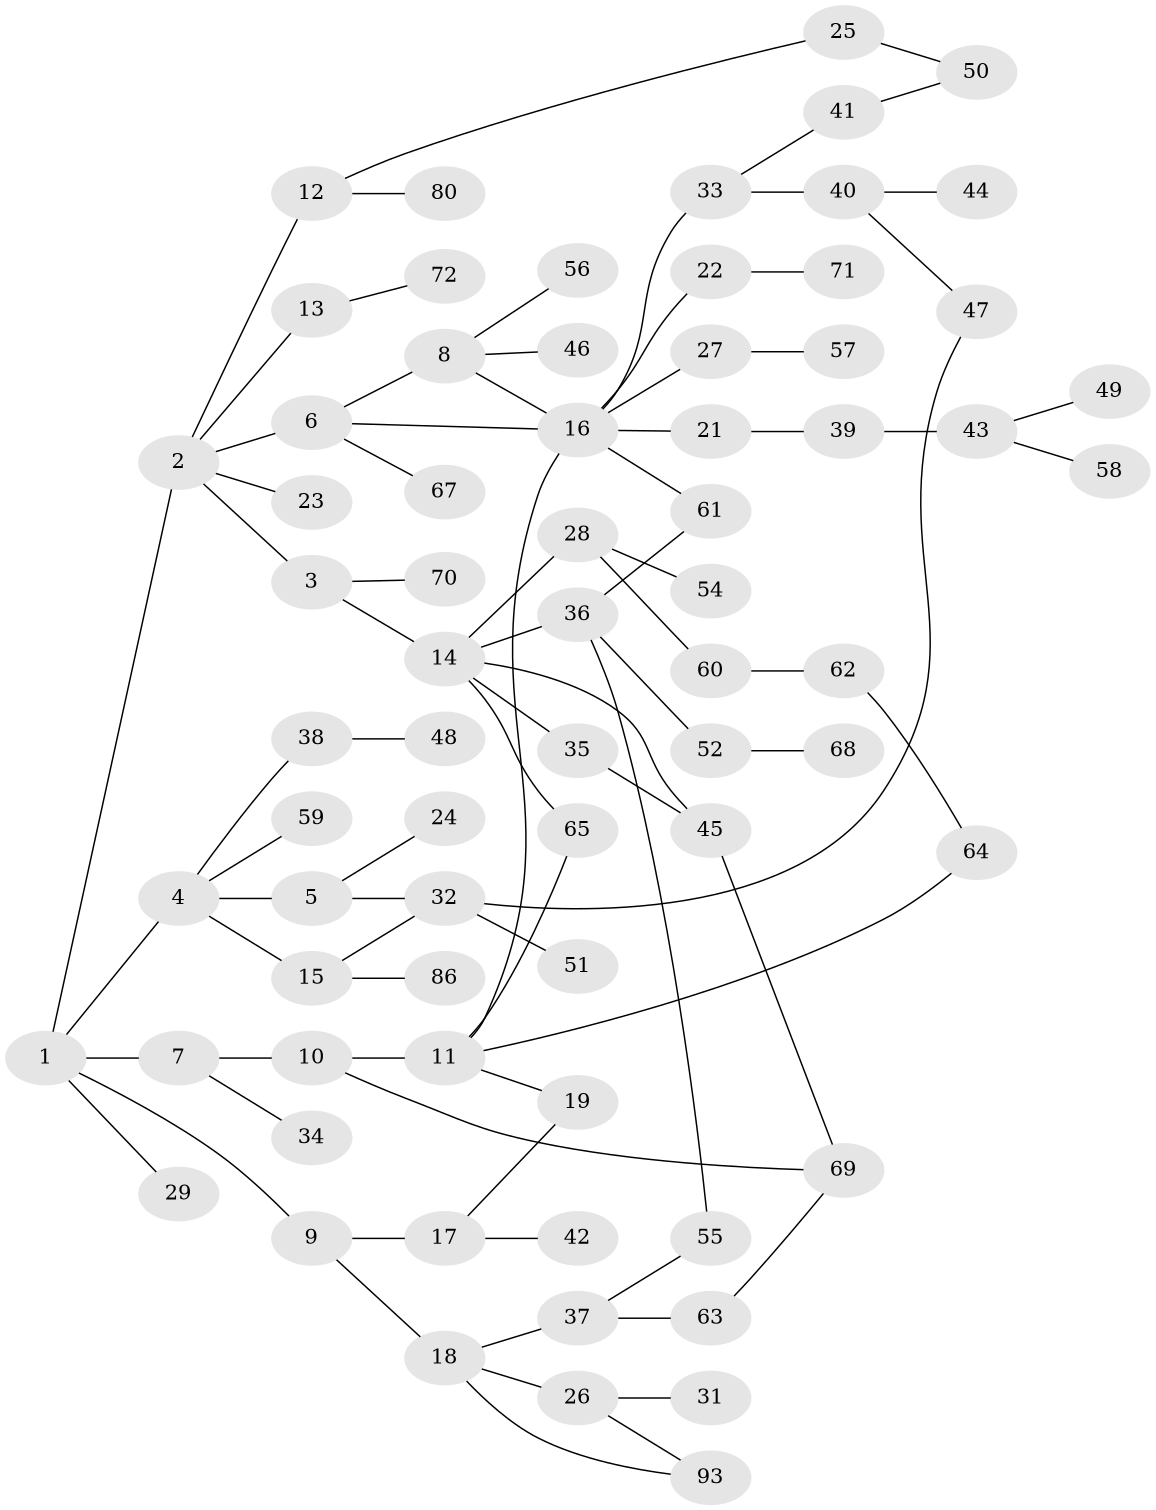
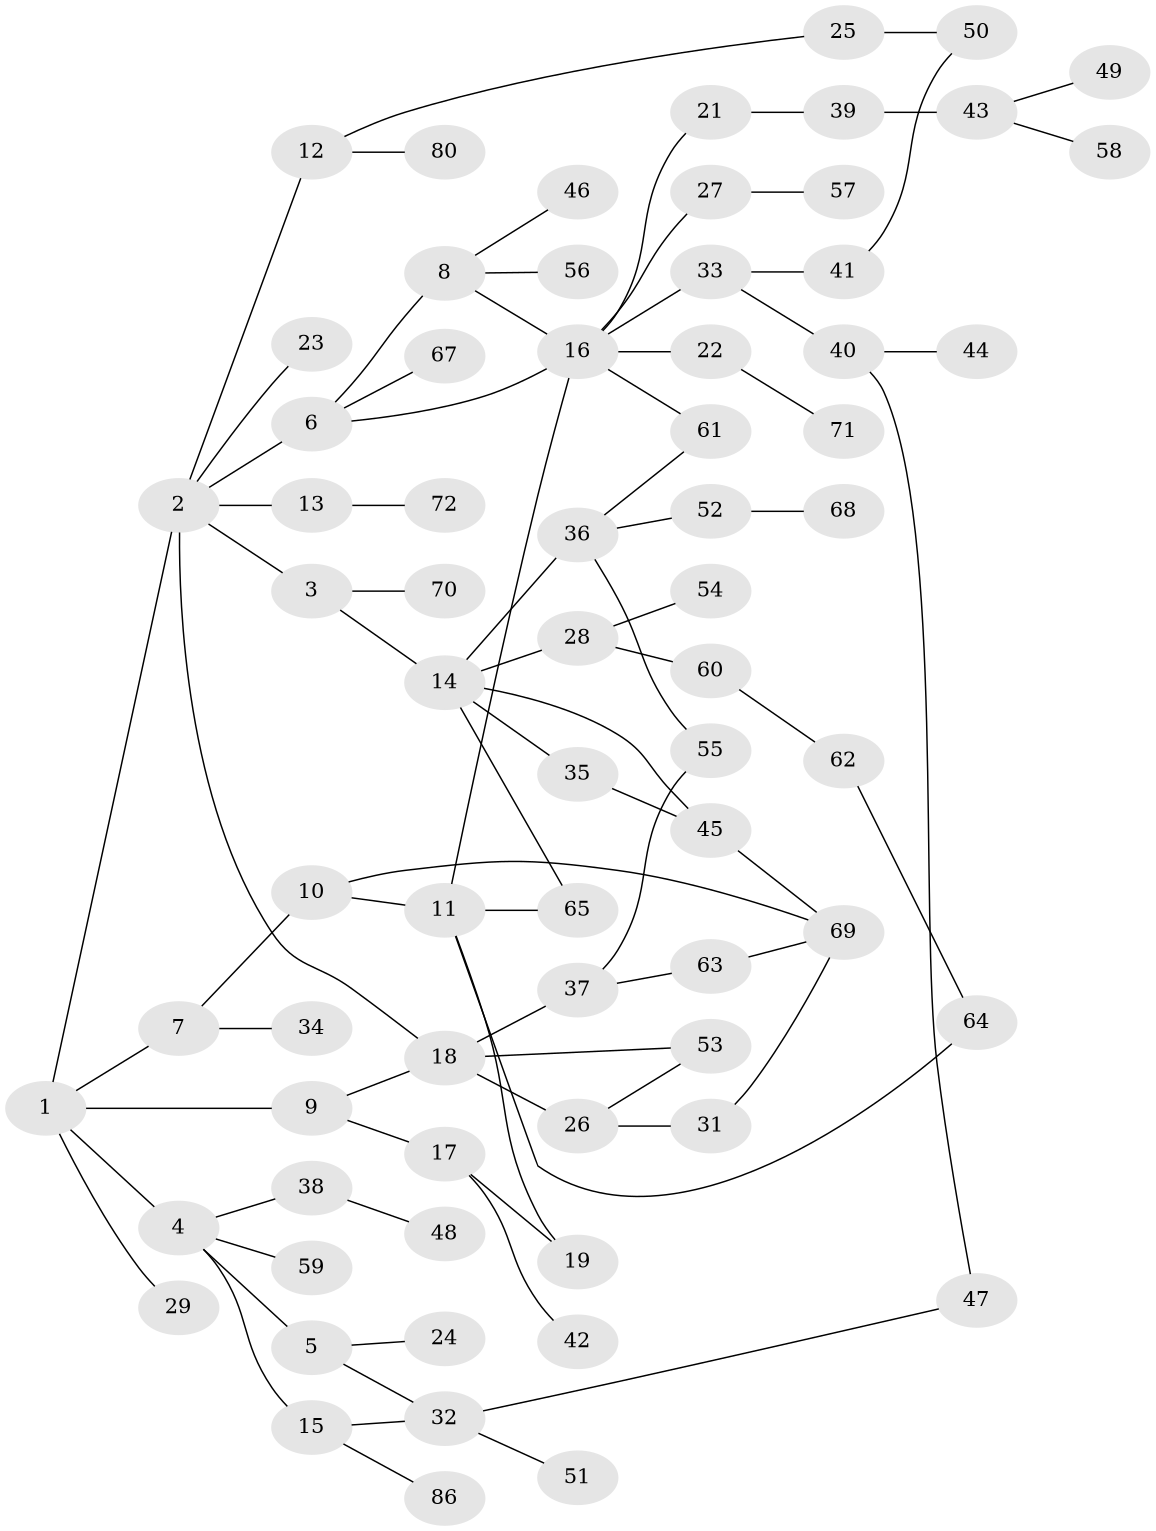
  graph {
    rankdir=LR
    node [color=gray90 style=filled]
    1
    2
    4
    7
    9
    29
    3
    6
    12
    13
    18
    23
    5
    15
    38
    59
    10
    34
    17
    14
    70
    8
    16
    67
    25
    n26 [label=80]
    72
    26
    37
-   53 [label=93]
+   53
    65
    28
    35
    36
    45
    24
    32
    n38 [label=86]
    48
    47
    51
    46
    56
    21
    22
    27
    33
    61
    11
    69
    19
    42
    64
    50
    54
    60
    52
    55
    39
    71
    57
    40
    41
    31
    63
    43
    62
    44
    68
    49
    58
    1 -- 2
    1 -- 4
    1 -- 7
    1 -- 9
    1 -- 29
    2 -- 3
    2 -- 6
    2 -- 12
    2 -- 13
+   2 -- 18
    2 -- 23
    4 -- 5
    4 -- 15
    4 -- 38
    4 -- 59
    7 -- 10
    7 -- 34
    9 -- 18
    9 -- 17
    3 -- 14
    3 -- 70
    6 -- 8
    6 -- 16
    6 -- 67
    12 -- 25
    12 -- n26
    13 -- 72
    18 -- 26
    18 -- 37
    18 -- 53
    5 -- 24
    5 -- 32
    15 -- 32
    15 -- n38
    38 -- 48
    10 -- 11
    10 -- 69
    17 -- 19
    17 -- 42
    14 -- 65
    14 -- 28
    14 -- 35
    14 -- 36
    14 -- 45
    8 -- 16
    8 -- 46
    8 -- 56
    16 -- 21
    16 -- 22
    16 -- 27
    16 -- 33
    16 -- 61
    25 -- 50
    26 -- 53
    26 -- 31
    37 -- 55
    37 -- 63
    28 -- 54
    28 -- 60
    35 -- 45
    36 -- 61
    36 -- 52
    36 -- 55
    45 -- 69
    32 -- 47
    32 -- 51
    21 -- 39
    22 -- 71
    27 -- 57
    33 -- 40
    33 -- 41
    11 -- 16
    11 -- 65
    11 -- 19
    11 -- 64
    60 -- 62
    52 -- 68
    39 -- 43
    40 -- 47
    40 -- 44
    41 -- 50
+   31 -- 69
    63 -- 69
    43 -- 49
    43 -- 58
    62 -- 64
  }
